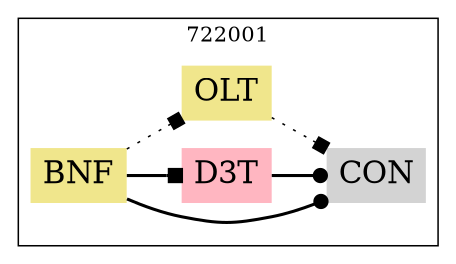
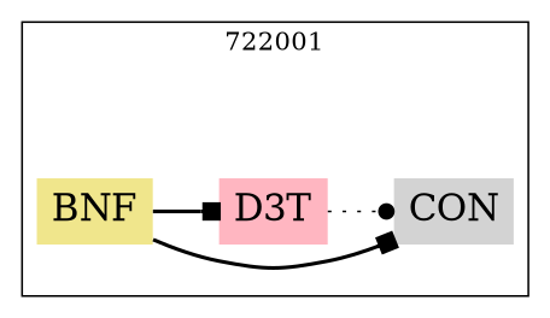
  strict digraph {
    rankdir=LR
    node [color=gray40 fillcolor=khaki fontsize=20 shape=plaintext style=filled]
    edge [arrowhead=box style=bold]
    n1 [fillcolor=lightgrey label=CON]
    n2 [label=BNF]
    n3 [fillcolor=lightpink label=D3T]
-   n4 [color=darkgreen label=OLT]
    subgraph cluster_1 {
      label=722001
      labeldoc=t
      n1
      n2
      n3
-     n4
    }
-   n2 -> n1 [arrowhead=dot]
+   n2 -> n1
    n2 -> n3
-   n2 -> n4 [style=dotted]
-   n3 -> n1 [arrowhead=dot]
-   n4 -> n1 [style=dotted]
+   n3 -> n1 [arrowhead=dot style=dotted]
  }
